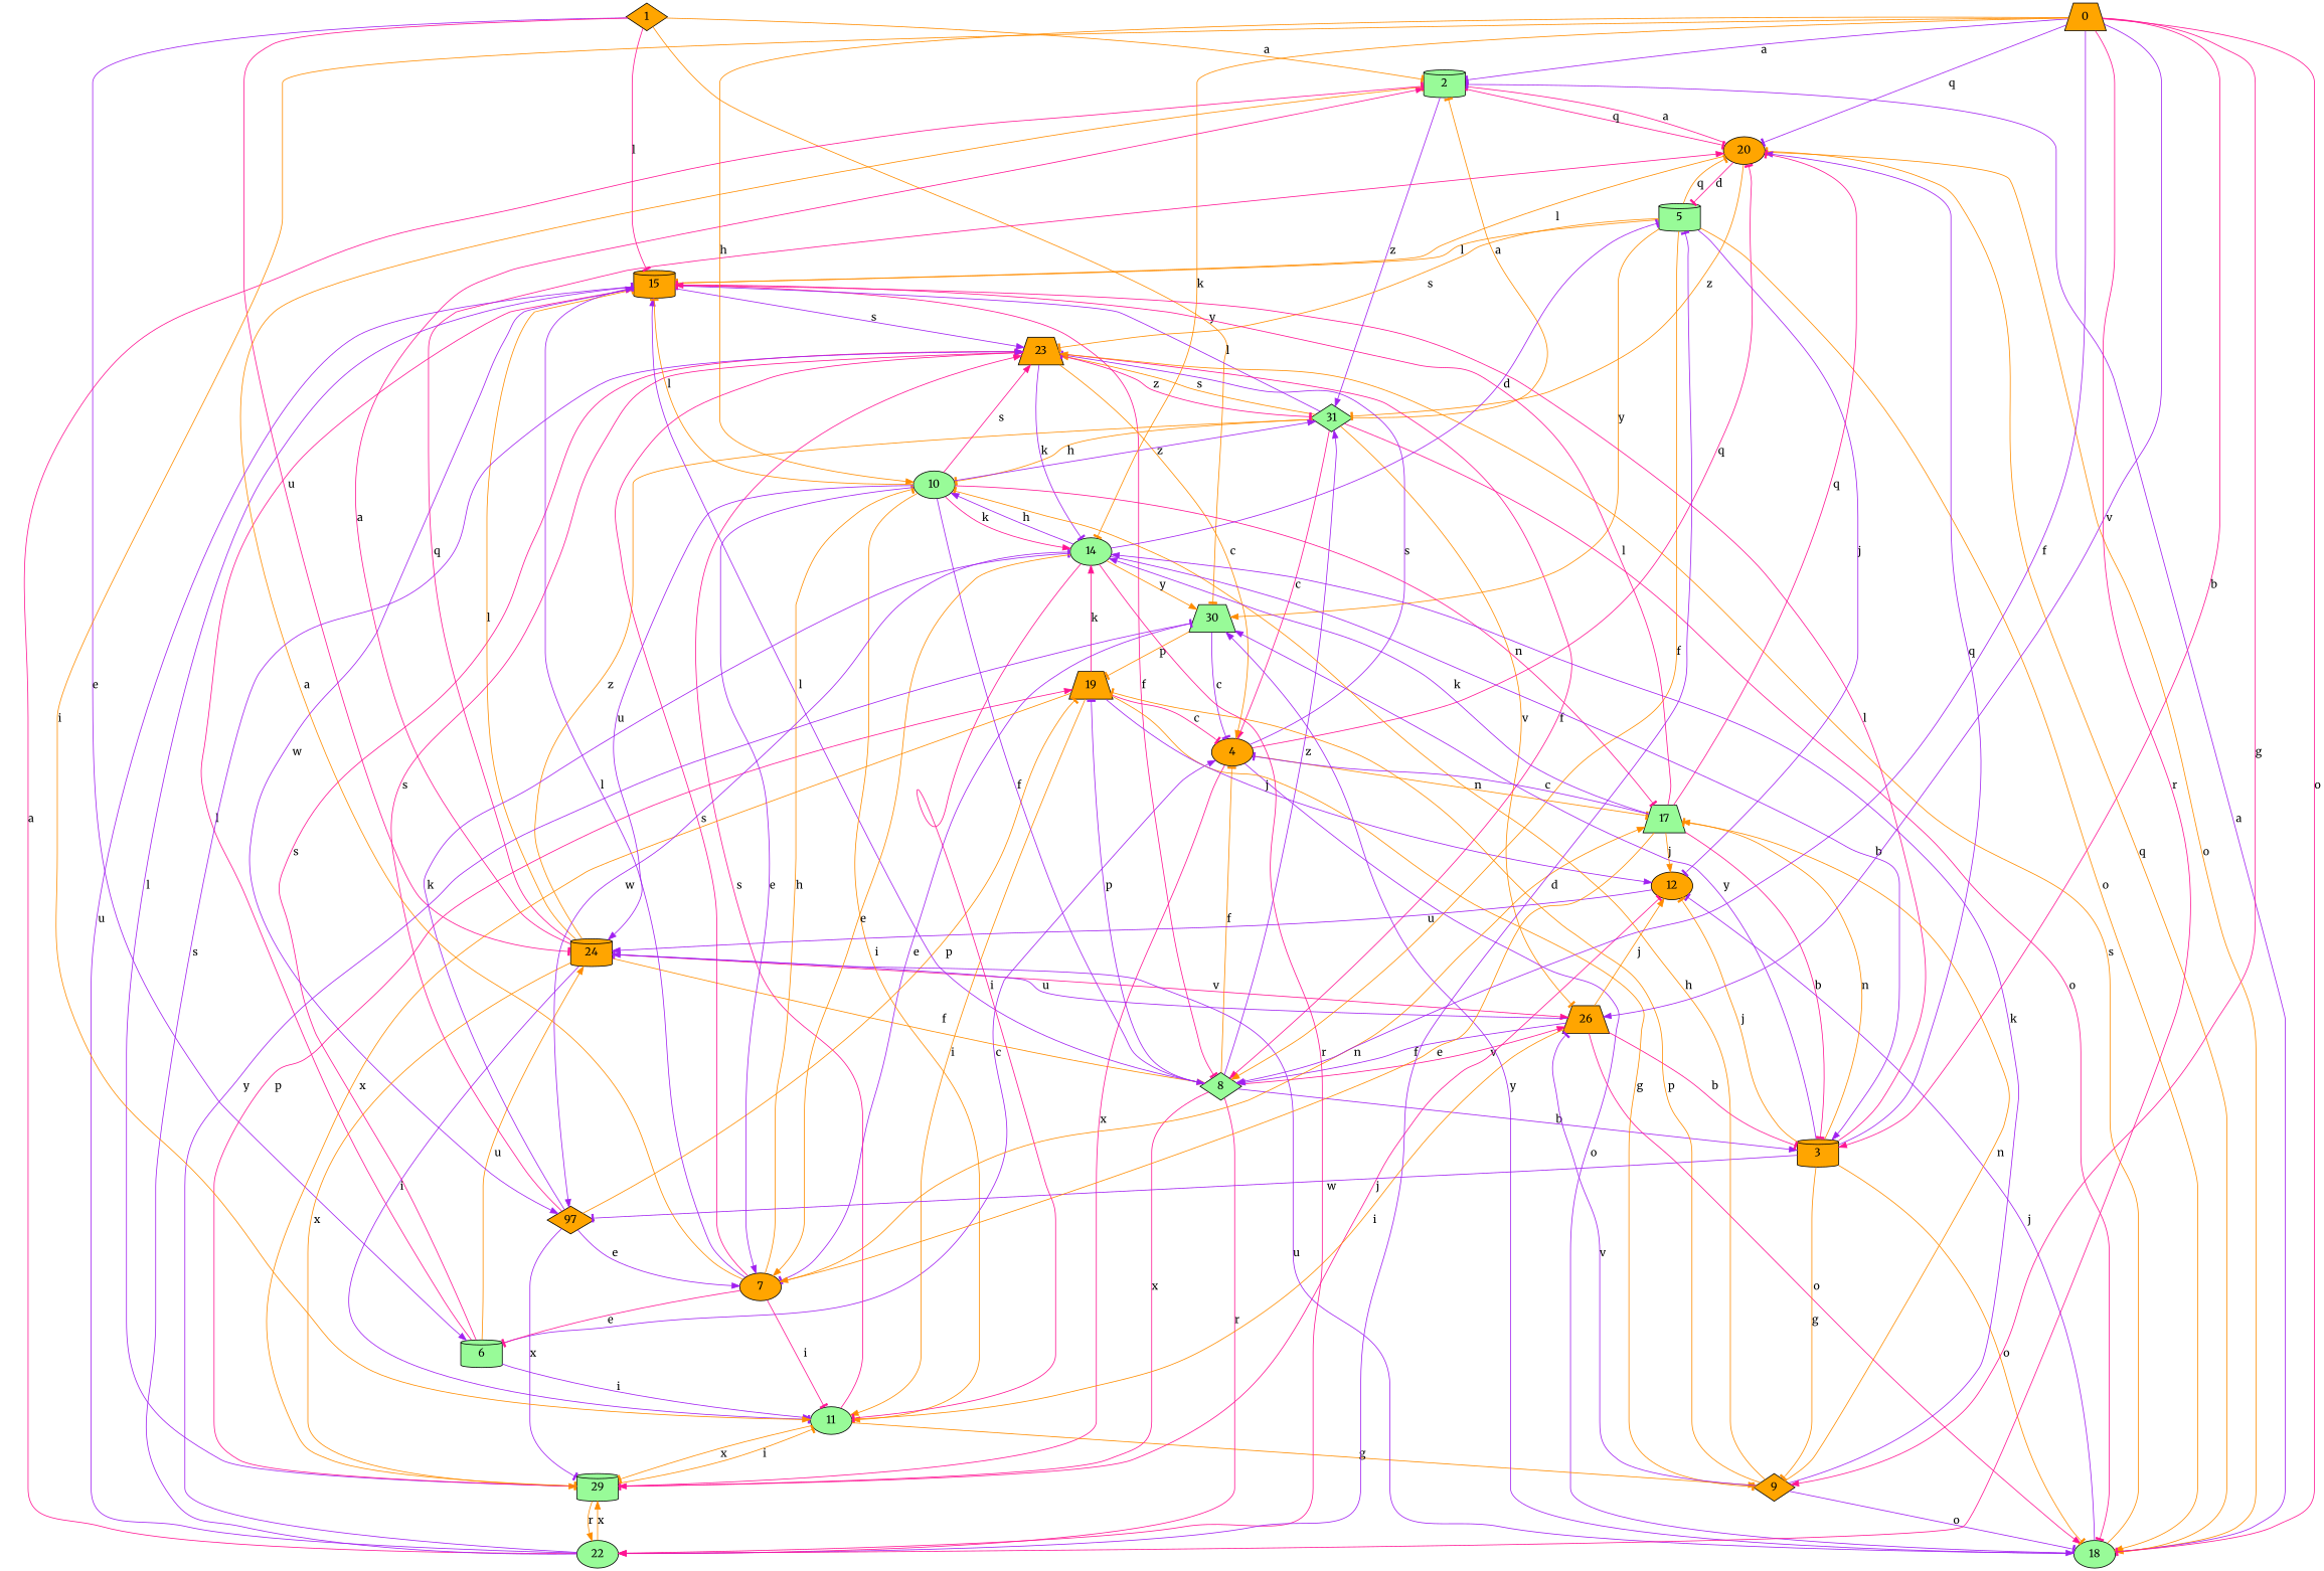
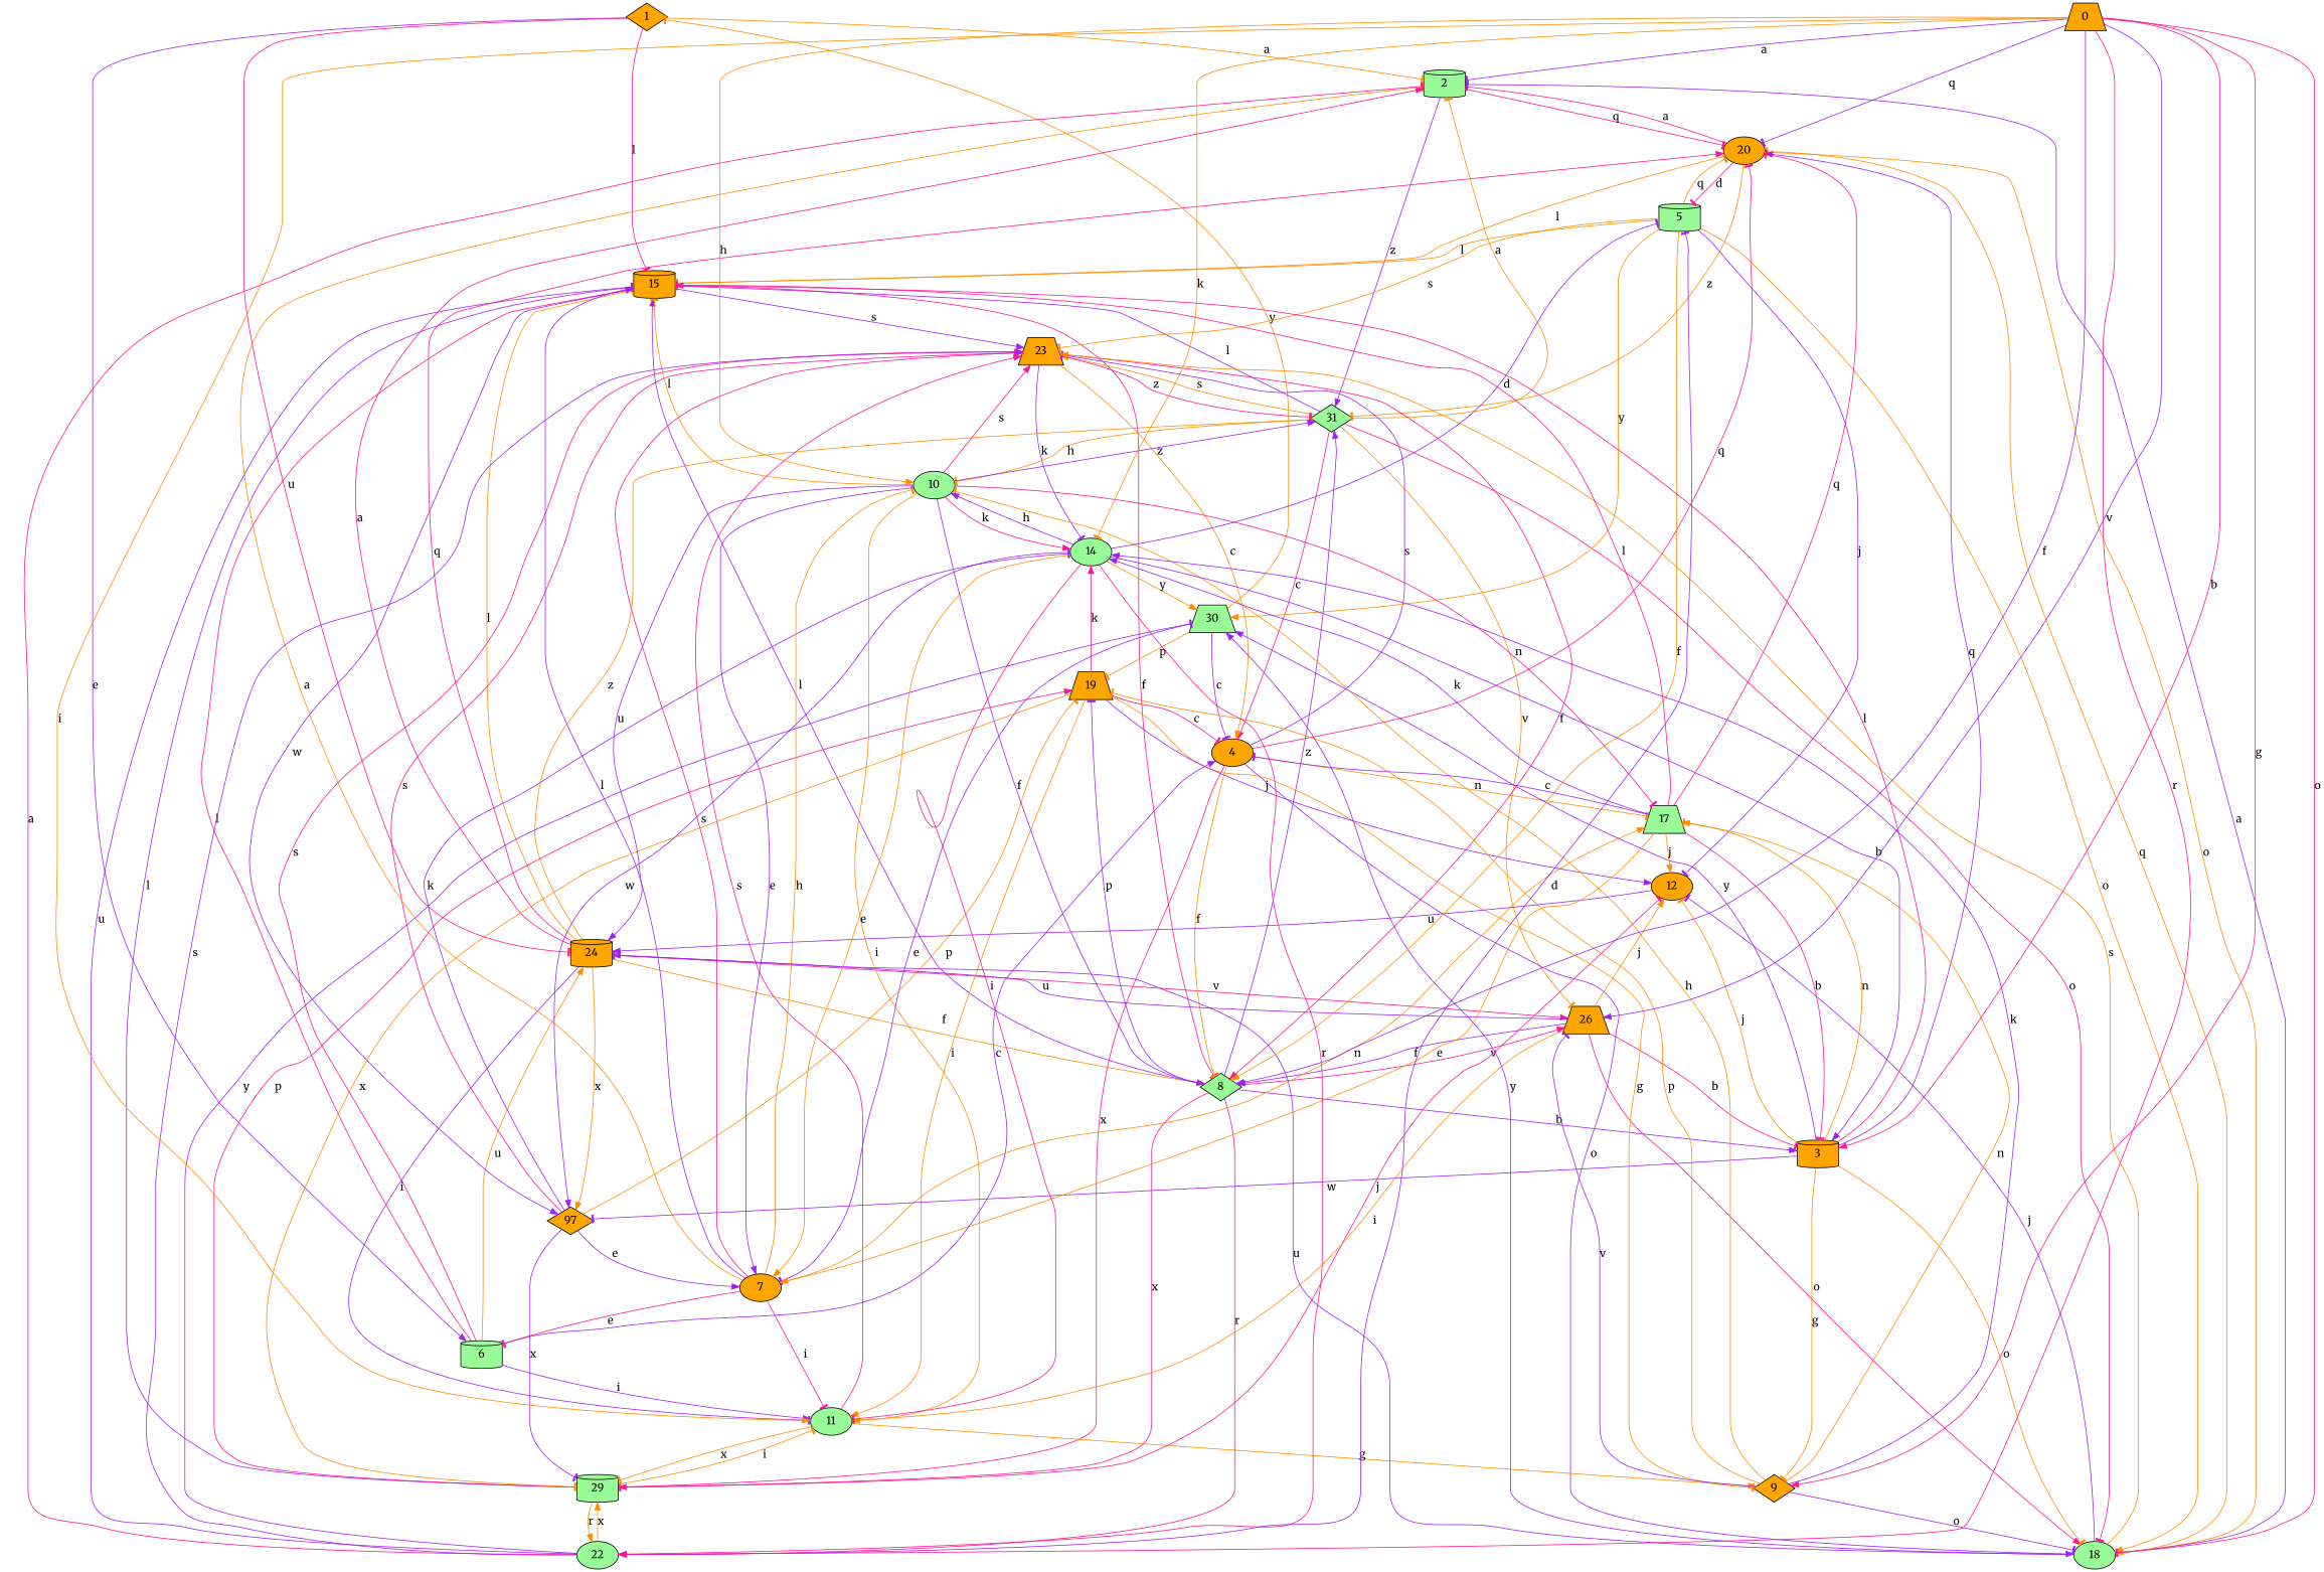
  strict digraph {
    fontname=Merriweather
    node [fillcolor=orange fontname=Merriweather shape=ellipse style=filled]
    edge [arrowhead=tee color=darkorange fontname=Merriweather]
    1 [shape=diamond]
    2 [fillcolor=palegreen shape=cylinder]
    6 [fillcolor=palegreen shape=cylinder]
    15 [shape=cylinder]
    24 [shape=cylinder]
    30 [fillcolor=palegreen shape=trapezium]
    20
    31 [fillcolor=palegreen shape=diamond]
    4
    23 [shape=trapezium]
    11 [fillcolor=palegreen]
    n12 [label=97 shape=diamond]
    8 [fillcolor=palegreen shape=diamond]
    29 [fillcolor=palegreen shape=cylinder]
    26 [shape=trapezium]
    7
    19 [shape=trapezium]
    18 [fillcolor=palegreen]
    5 [fillcolor=palegreen shape=cylinder]
    10 [fillcolor=palegreen]
    3 [shape=cylinder]
    9 [shape=diamond]
    12
    17 [fillcolor=palegreen shape=trapezium]
    14 [fillcolor=palegreen]
    22 [fillcolor=palegreen]
    0 [shape=trapezium]
    1 -> 2 [label=a]
    1 -> 6 [arrowhead=normal color=purple label=e]
    1 -> 15 [color=deeppink label=l]
    1 -> 24 [color=deeppink label=u]
-   1 -> 30 [label=y]
+   30 -> 1 [label=y]
    2 -> 20 [color=deeppink label=q]
    2 -> 31 [arrowhead=normal color=purple label=z]
    6 -> 15 [arrowhead=normal color=deeppink label=l]
    6 -> 24 [arrowhead=normal label=u]
    6 -> 4 [arrowhead=normal color=purple label=c]
    6 -> 23 [arrowhead=normal color=deeppink label=s]
    6 -> 11 [arrowhead=normal color=purple label=i]
    15 -> 23 [arrowhead=normal color=purple label=s]
    15 -> n12 [arrowhead=normal color=purple label=w]
    15 -> 8 [color=deeppink label=f]
    24 -> 2 [arrowhead=normal color=deeppink label=a]
    24 -> 15 [label=l]
    24 -> 20 [arrowhead=normal color=deeppink label=q]
    24 -> 31 [label=z]
    24 -> 11 [color=purple label=i]
    24 -> 8 [arrowhead=normal label=f]
-   24 -> 29 [arrowhead=normal label=x]
+   24 -> n12 [arrowhead=normal label=x]
    24 -> 26 [arrowhead=normal color=deeppink label=v]
    30 -> 4 [color=purple label=c]
    30 -> 7 [color=purple label=e]
    30 -> 19 [label=p]
    20 -> 2 [color=deeppink label=a]
    20 -> 15 [label=l]
    20 -> 31 [label=z]
    20 -> 18 [arrowhead=normal label=o]
    20 -> 5 [color=deeppink label=d]
    31 -> 2 [label=a]
    31 -> 15 [color=purple label=l]
    31 -> 4 [arrowhead=normal color=deeppink label=c]
    31 -> 23 [arrowhead=normal label=s]
    31 -> 26 [label=v]
    31 -> 18 [color=deeppink label=o]
    31 -> 10 [label=h]
    4 -> 20 [color=deeppink label=q]
    4 -> 23 [color=purple label=s]
-   8 -> 4 [label=f]
+   4 -> 8 [label=f]
    4 -> 29 [color=deeppink label=x]
    4 -> 18 [arrowhead=normal color=purple label=o]
    4 -> 17 [label=n]
    23 -> 31 [color=deeppink label=z]
    23 -> 4 [arrowhead=normal label=c]
    23 -> 8 [arrowhead=normal color=deeppink label=f]
    23 -> 14 [color=purple label=k]
    11 -> 23 [arrowhead=normal color=deeppink label=s]
    11 -> 29 [label=x]
    11 -> 9 [arrowhead=normal label=g]
    n12 -> 23 [arrowhead=normal color=deeppink label=s]
    n12 -> 29 [color=purple label=x]
    n12 -> 7 [arrowhead=normal color=purple label=e]
    n12 -> 19 [label=p]
    n12 -> 14 [color=purple label=k]
    8 -> 15 [arrowhead=normal color=purple label=l]
    8 -> 31 [arrowhead=normal color=purple label=z]
    8 -> 29 [arrowhead=normal color=deeppink label=x]
    8 -> 26 [arrowhead=normal color=deeppink label=v]
    8 -> 19 [color=purple label=p]
    8 -> 3 [arrowhead=normal color=purple label=b]
    8 -> 22 [arrowhead=normal color=deeppink label=r]
    29 -> 15 [color=purple label=l]
    29 -> 11 [label=i]
    29 -> 19 [arrowhead=normal color=deeppink label=p]
    29 -> 12 [color=deeppink label=j]
    29 -> 22 [arrowhead=normal label=r]
    26 -> 24 [arrowhead=normal color=purple label=u]
    26 -> 11 [label=i]
    26 -> 8 [arrowhead=normal color=purple label=f]
    26 -> 18 [arrowhead=normal color=deeppink label=o]
    26 -> 3 [color=deeppink label=b]
    26 -> 12 [arrowhead=normal label=j]
    7 -> 2 [label=a]
    7 -> 6 [color=deeppink label=e]
    7 -> 15 [arrowhead=normal color=purple label=l]
    7 -> 23 [arrowhead=normal color=deeppink label=s]
    7 -> 11 [color=deeppink label=i]
    7 -> 10 [label=h]
    7 -> 17 [arrowhead=normal label=n]
    19 -> 4 [color=deeppink label=c]
    19 -> 11 [arrowhead=normal label=i]
    19 -> 29 [label=x]
    19 -> 9 [label=g]
    19 -> 12 [arrowhead=normal color=purple label=j]
    19 -> 14 [arrowhead=normal color=deeppink label=k]
    18 -> 2 [color=purple label=a]
    18 -> 24 [color=purple label=u]
    18 -> 30 [arrowhead=normal color=purple label=y]
    18 -> 20 [label=q]
    18 -> 23 [arrowhead=normal label=s]
    18 -> 12 [color=purple label=j]
    5 -> 15 [label=l]
    5 -> 30 [arrowhead=normal label=y]
    5 -> 20 [label=q]
    5 -> 23 [label=s]
    5 -> 8 [arrowhead=normal label=f]
    5 -> 18 [arrowhead=normal label=o]
    5 -> 12 [color=purple label=j]
    10 -> 15 [label=l]
    10 -> 24 [arrowhead=normal color=purple label=u]
    10 -> 31 [arrowhead=normal color=purple label=z]
    10 -> 23 [arrowhead=normal color=deeppink label=s]
    10 -> 11 [arrowhead=normal label=i]
    10 -> 8 [arrowhead=normal color=purple label=f]
    10 -> 7 [arrowhead=normal color=purple label=e]
    10 -> 17 [color=deeppink label=n]
    10 -> 14 [arrowhead=normal color=deeppink label=k]
    3 -> 15 [arrowhead=normal color=deeppink label=l]
    3 -> 30 [arrowhead=normal color=purple label=y]
    3 -> 20 [arrowhead=normal color=purple label=q]
    3 -> n12 [color=purple label=w]
    3 -> 18 [label=o]
    3 -> 9 [label=g]
    3 -> 12 [label=j]
    3 -> 17 [arrowhead=normal label=n]
    9 -> 26 [color=purple label=v]
    9 -> 19 [label=p]
    9 -> 18 [color=purple label=o]
    9 -> 10 [label=h]
    9 -> 17 [label=n]
    9 -> 14 [arrowhead=normal color=purple label=k]
    12 -> 24 [arrowhead=normal color=purple label=u]
    17 -> 15 [color=deeppink label=l]
    17 -> 20 [color=deeppink label=q]
    17 -> 4 [color=purple label=c]
    17 -> 7 [arrowhead=normal label=e]
    17 -> 3 [color=deeppink label=b]
    17 -> 12 [arrowhead=normal label=j]
    17 -> 14 [arrowhead=normal color=purple label=k]
    14 -> 30 [arrowhead=normal label=y]
    14 -> 11 [color=deeppink label=i]
    14 -> n12 [arrowhead=normal color=purple label=w]
    14 -> 7 [arrowhead=normal label=e]
    14 -> 5 [color=purple label=d]
    14 -> 10 [arrowhead=normal color=purple label=h]
    14 -> 3 [arrowhead=normal color=purple label=b]
    14 -> 22 [arrowhead=normal color=deeppink label=r]
    22 -> 2 [color=deeppink label=a]
    22 -> 15 [color=purple label=u]
    22 -> 30 [color=purple label=y]
    22 -> 23 [arrowhead=normal color=purple label=s]
    22 -> 29 [arrowhead=normal label=x]
    22 -> 5 [color=purple label=d]
    0 -> 2 [color=purple label=a]
    0 -> 20 [color=purple label=q]
    0 -> 11 [arrowhead=normal label=i]
    0 -> 8 [arrowhead=normal color=purple label=f]
    0 -> 26 [arrowhead=normal color=purple label=v]
    0 -> 18 [color=deeppink label=o]
    0 -> 10 [arrowhead=normal label=h]
    0 -> 3 [arrowhead=normal color=deeppink label=b]
    0 -> 9 [arrowhead=normal color=deeppink label=g]
    0 -> 14 [label=k]
    0 -> 22 [arrowhead=normal color=deeppink label=r]
  }
